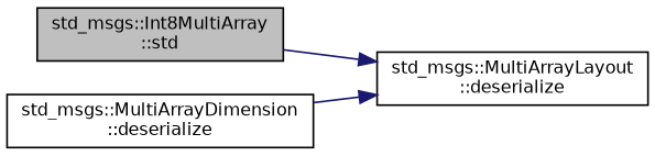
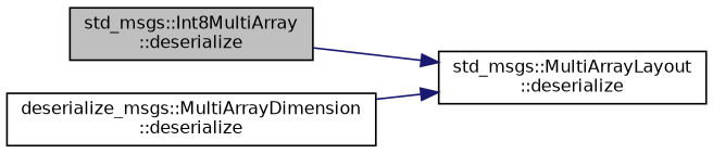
  digraph {
    rankdir=LR
    node [color=black fillcolor=white fontname=Helvetica fontsize=10 shape=record style=filled]
    edge [color=midnightblue fontname=Helvetica fontsize=10 labelfontname=Helvetica labelfontsize=10 style=solid]
-   n1 [fillcolor=grey75 fontcolor=black height=0.2 label="std_msgs::Int8MultiArray\l::std" width=0.4]
+   n1 [fillcolor=grey75 fontcolor=black height=0.2 label="std_msgs::Int8MultiArray\l::deserialize" width=0.4]
    n2 [height=0.2 label="std_msgs::MultiArrayLayout\l::deserialize" width=0.4]
-   n3 [height=0.2 label="std_msgs::MultiArrayDimension\l::deserialize" width=0.4]
+   n3 [height=0.2 label="deserialize_msgs::MultiArrayDimension\l::deserialize" width=0.4]
    n1 -> n2
    n3 -> n2
  }
